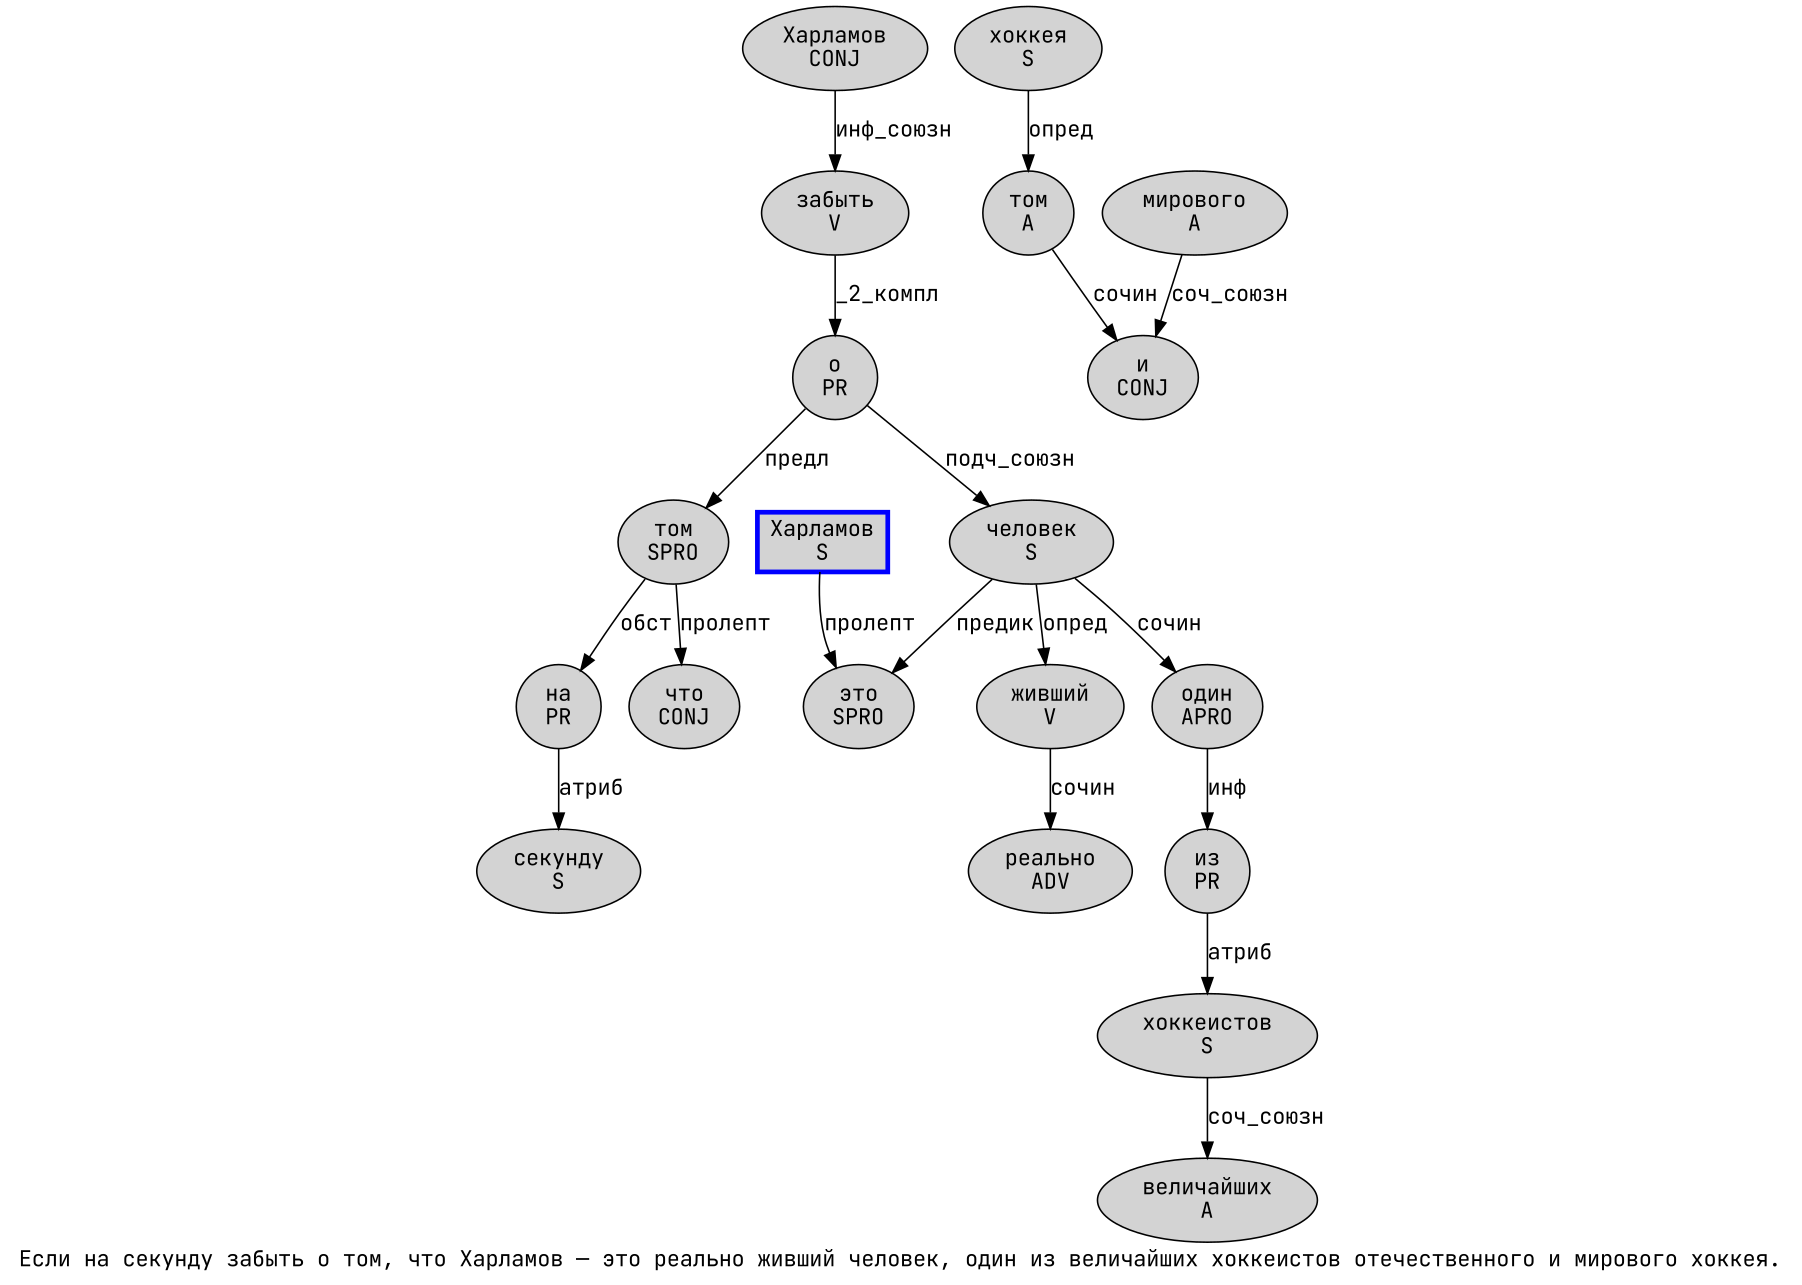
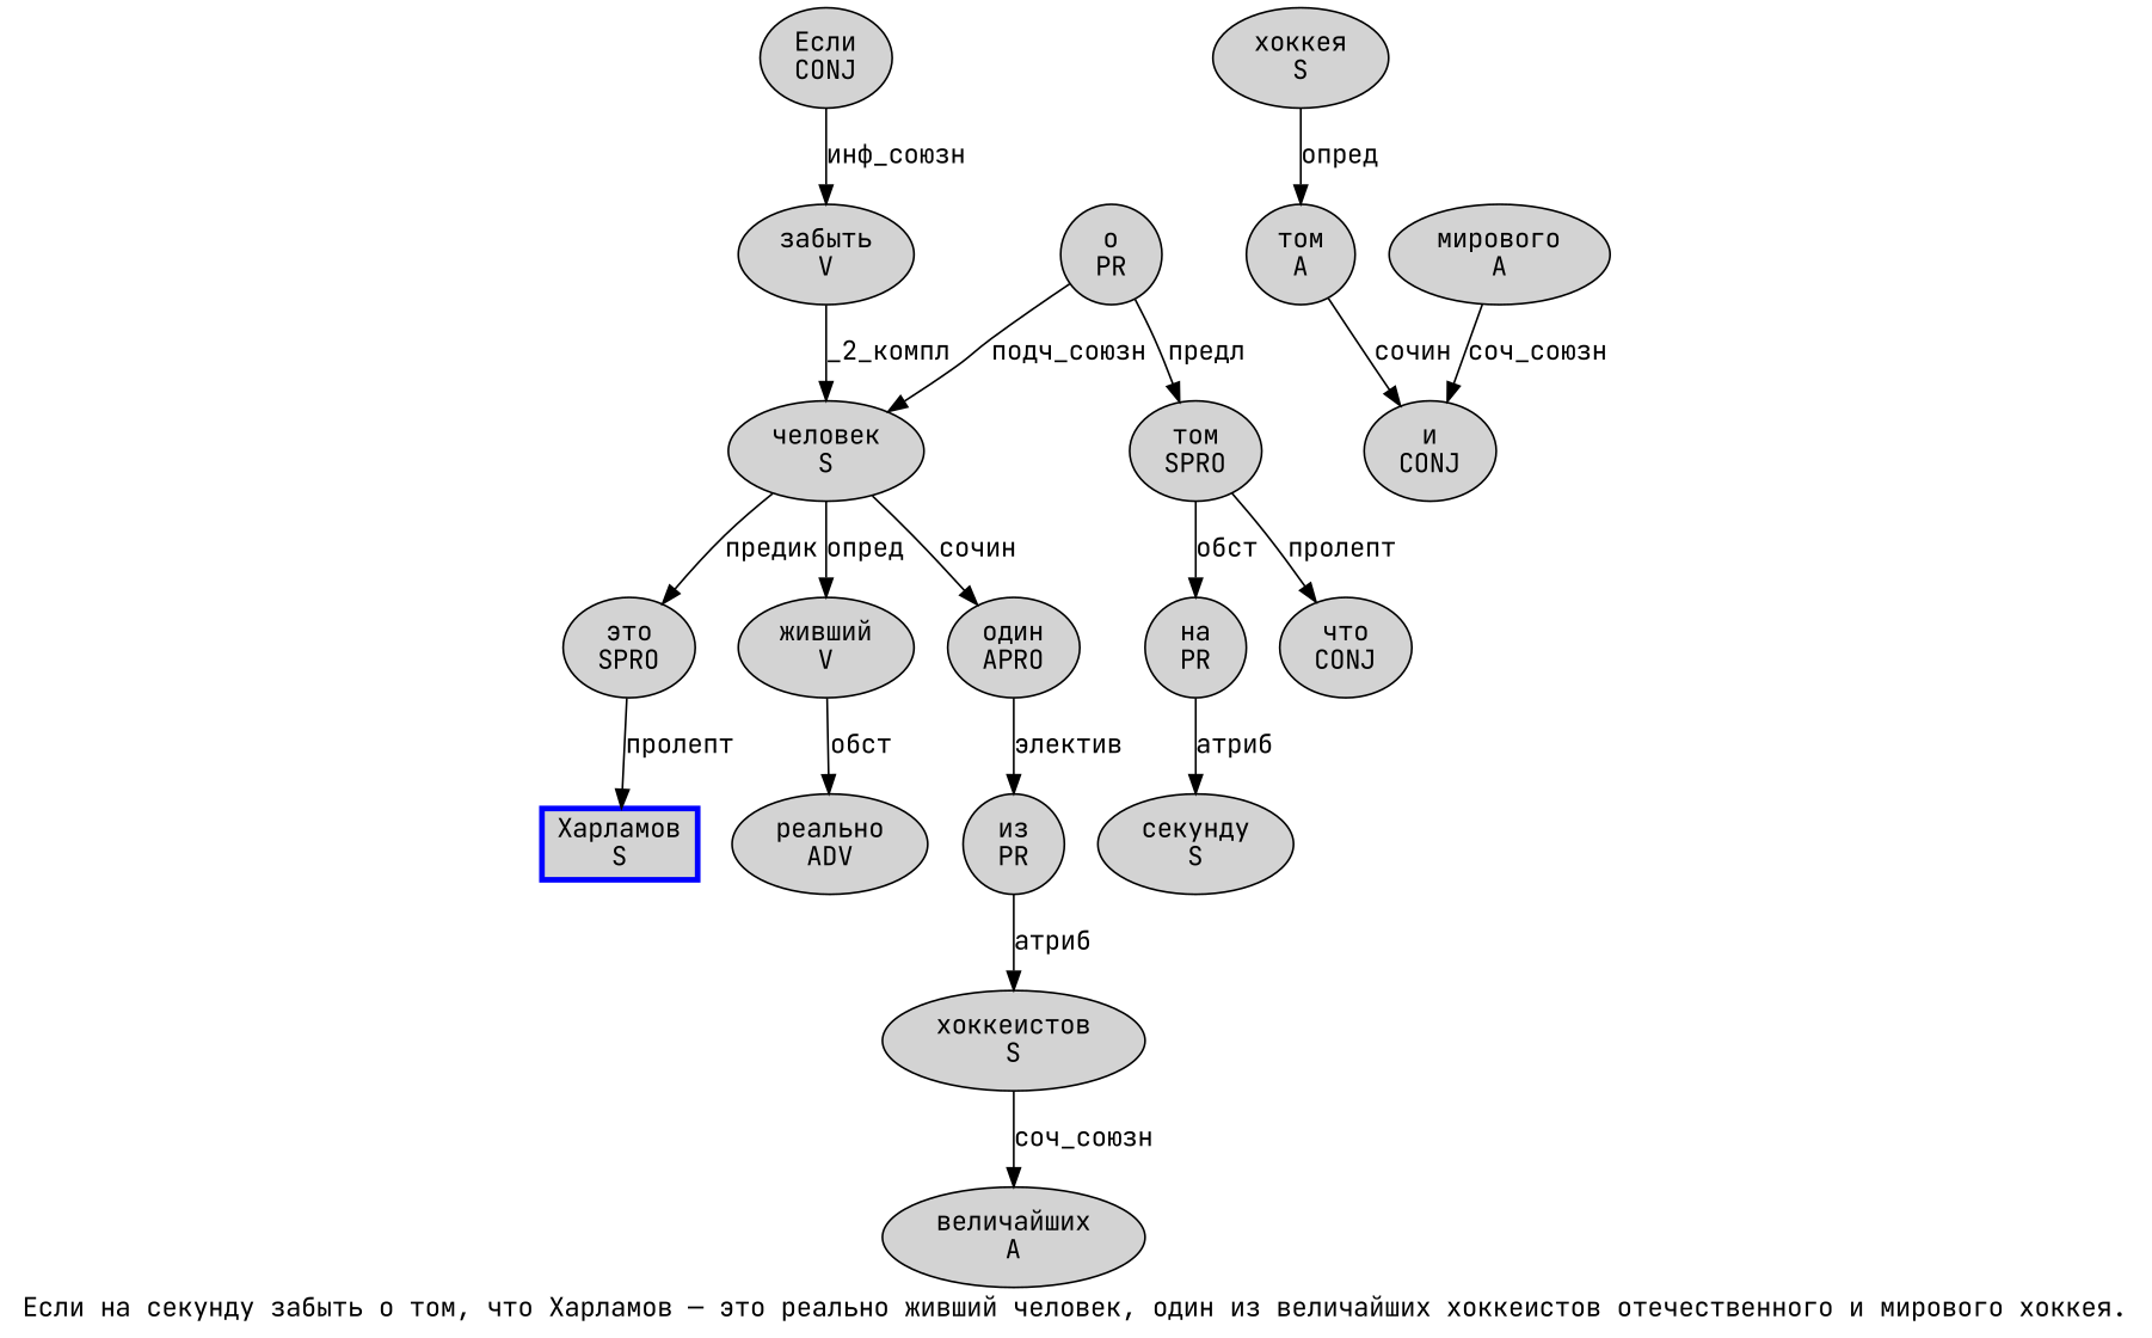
  digraph {
    fontname="JetBrains Mono"
    label="Если на секунду забыть о том, что Харламов — это реально живший человек, один из величайших хоккеистов отечественного и мирового хоккея."
    node [fillcolor=lightgray fontname="JetBrains Mono" penwidth=1 shape=ellipse style=filled]
    edge [fontname="JetBrains Mono"]
-   n1 [label="Харламов\nCONJ"]
+   n1 [label="Если\nCONJ"]
    n2 [label="забыть\nV"]
    n3 [label="о\nPR"]
    n4 [label="на\nPR"]
    n5 [label="секунду\nS"]
    n6 [label="том\nSPRO"]
    n7 [label="человек\nS"]
    n8 [label="что\nCONJ"]
    n9 [label="это\nSPRO"]
    n10 [label="живший\nV"]
    n11 [label="один\nAPRO"]
    n12 [color=blue label="Харламов\nS" penwidth=3 shape=box]
    n13 [label="реально\nADV"]
    n14 [label="из\nPR"]
    n15 [label="хоккеистов\nS"]
    n16 [label="величайших\nA"]
    n17 [label="хоккея\nS"]
    n18 [label="том\nA"]
    n19 [label="и\nCONJ"]
    n20 [label="мирового\nA"]
    n1 -> n2 [label="инф_союзн"]
-   n2 -> n3 [label="_2_компл"]
+   n2 -> n7 [label="_2_компл"]
    n3 -> n6 [label="предл"]
    n3 -> n7 [label="подч_союзн"]
    n4 -> n5 [label="атриб"]
    n6 -> n4 [label="обст"]
    n6 -> n8 [label="пролепт"]
    n7 -> n9 [label="предик"]
    n7 -> n10 [label="опред"]
    n7 -> n11 [label="сочин"]
-   n12 -> n9 [label="пролепт"]
-   n10 -> n13 [label="сочин"]
-   n11 -> n14 [label="инф"]
+   n9 -> n12 [label="пролепт"]
+   n10 -> n13 [label="обст"]
+   n11 -> n14 [label="электив"]
    n14 -> n15 [label="атриб"]
    n15 -> n16 [label="соч_союзн"]
    n17 -> n18 [label="опред"]
    n18 -> n19 [label="сочин"]
    n20 -> n19 [label="соч_союзн"]
  }
